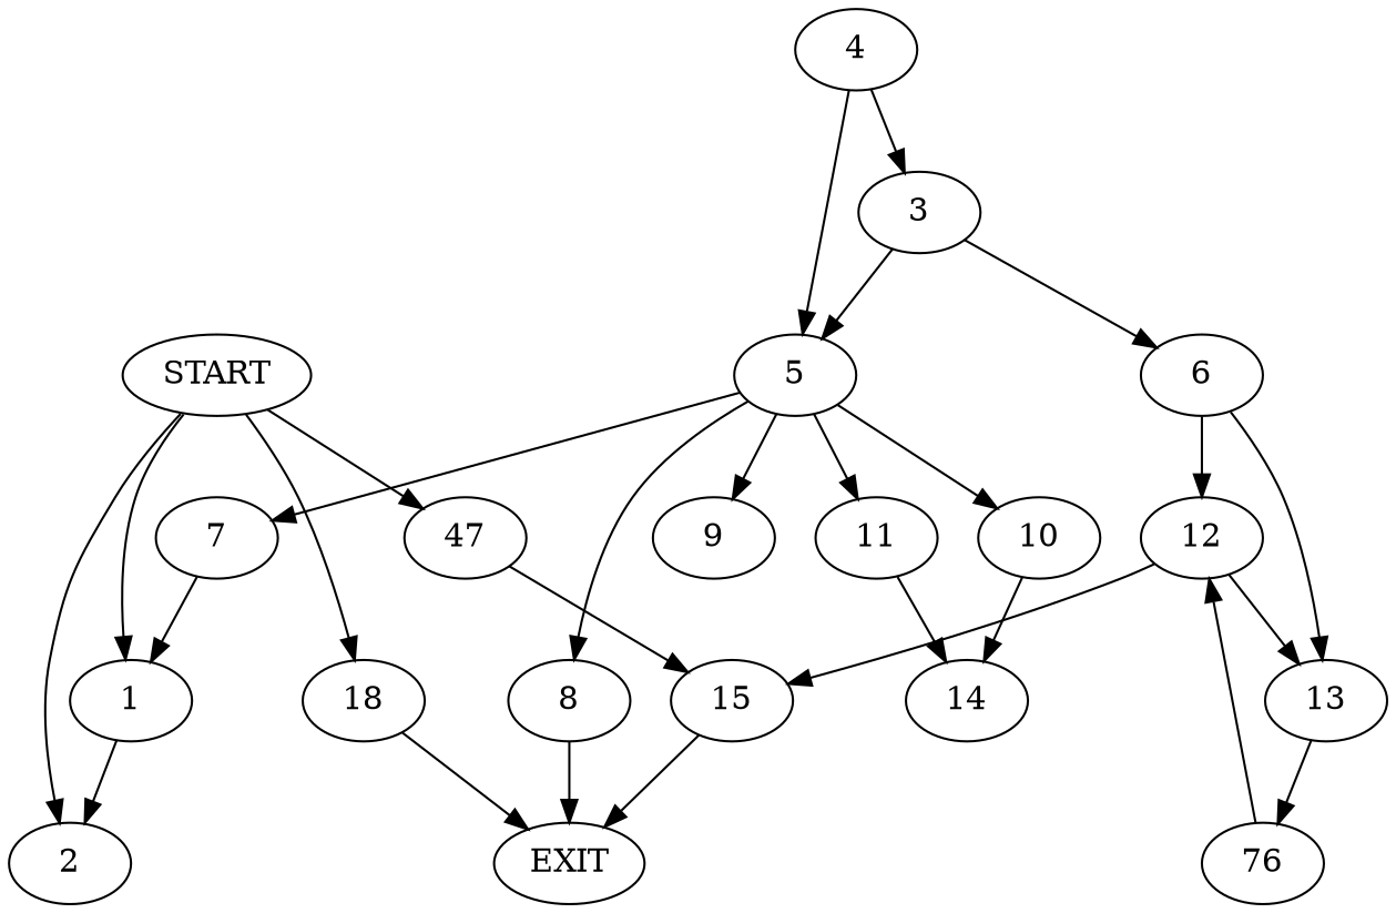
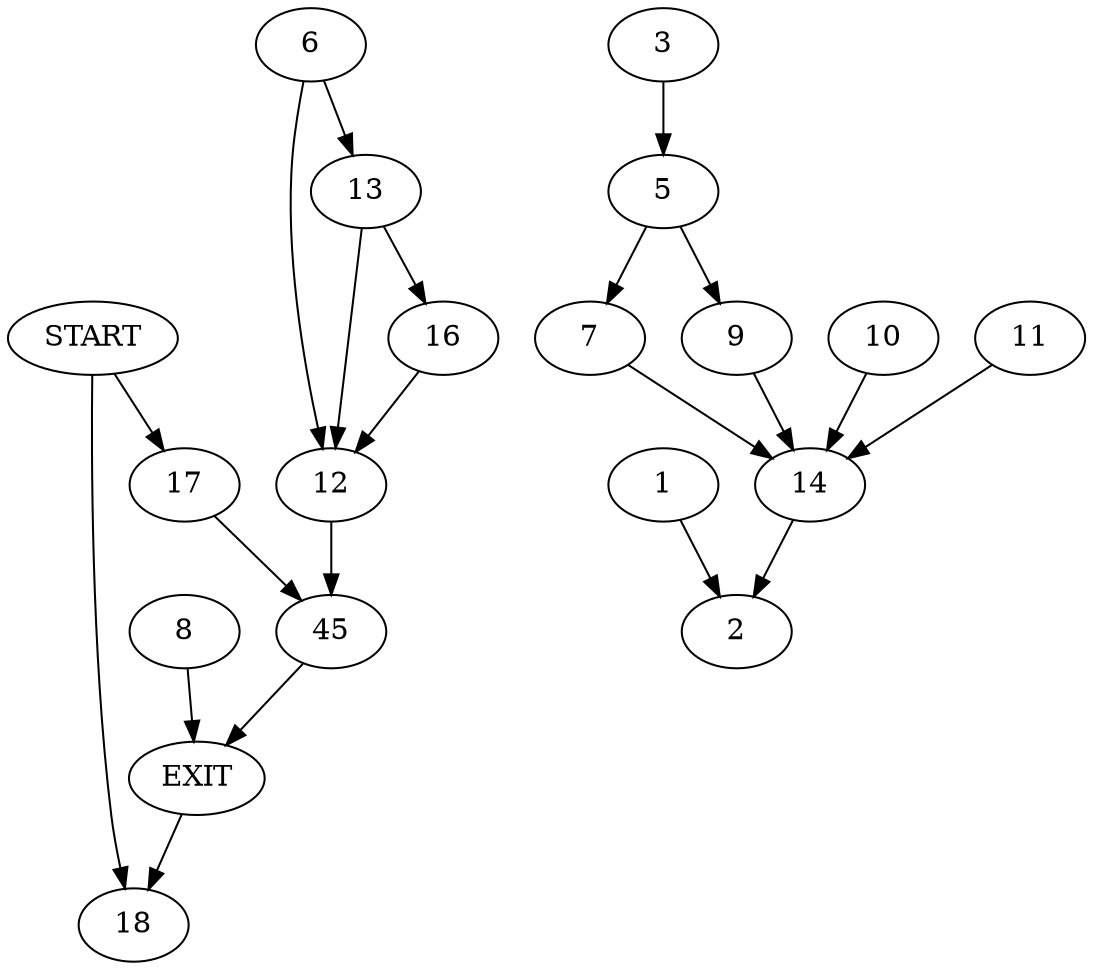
  digraph {
    n1 [label=START]
    1
-   17 [label=47]
+   17
    18
    2
-   15
+   15 [label=45]
    n7 [label=EXIT]
    3
    5
    6
-   4
    7
    8
    9
    10
    11
    12
    13
    14
-   16 [label=76]
-   n1 -> 1
+   16
    n1 -> 17
    n1 -> 18
    1 -> 2
    17 -> 15
-   18 -> n7
+   n7 -> 18
    15 -> n7
    3 -> 5
-   3 -> 6
    5 -> 7
-   5 -> 8
    5 -> 9
-   5 -> 10
-   5 -> 11
    6 -> 12
    6 -> 13
-   4 -> 3
-   4 -> 5
-   7 -> 1
+   7 -> 14
    8 -> n7
+   9 -> 14
    10 -> 14
    11 -> 14
    12 -> 15
-   12 -> 13
+   13 -> 12
    13 -> 16
-   n1 -> 2
+   14 -> 2
    16 -> 12
  }
